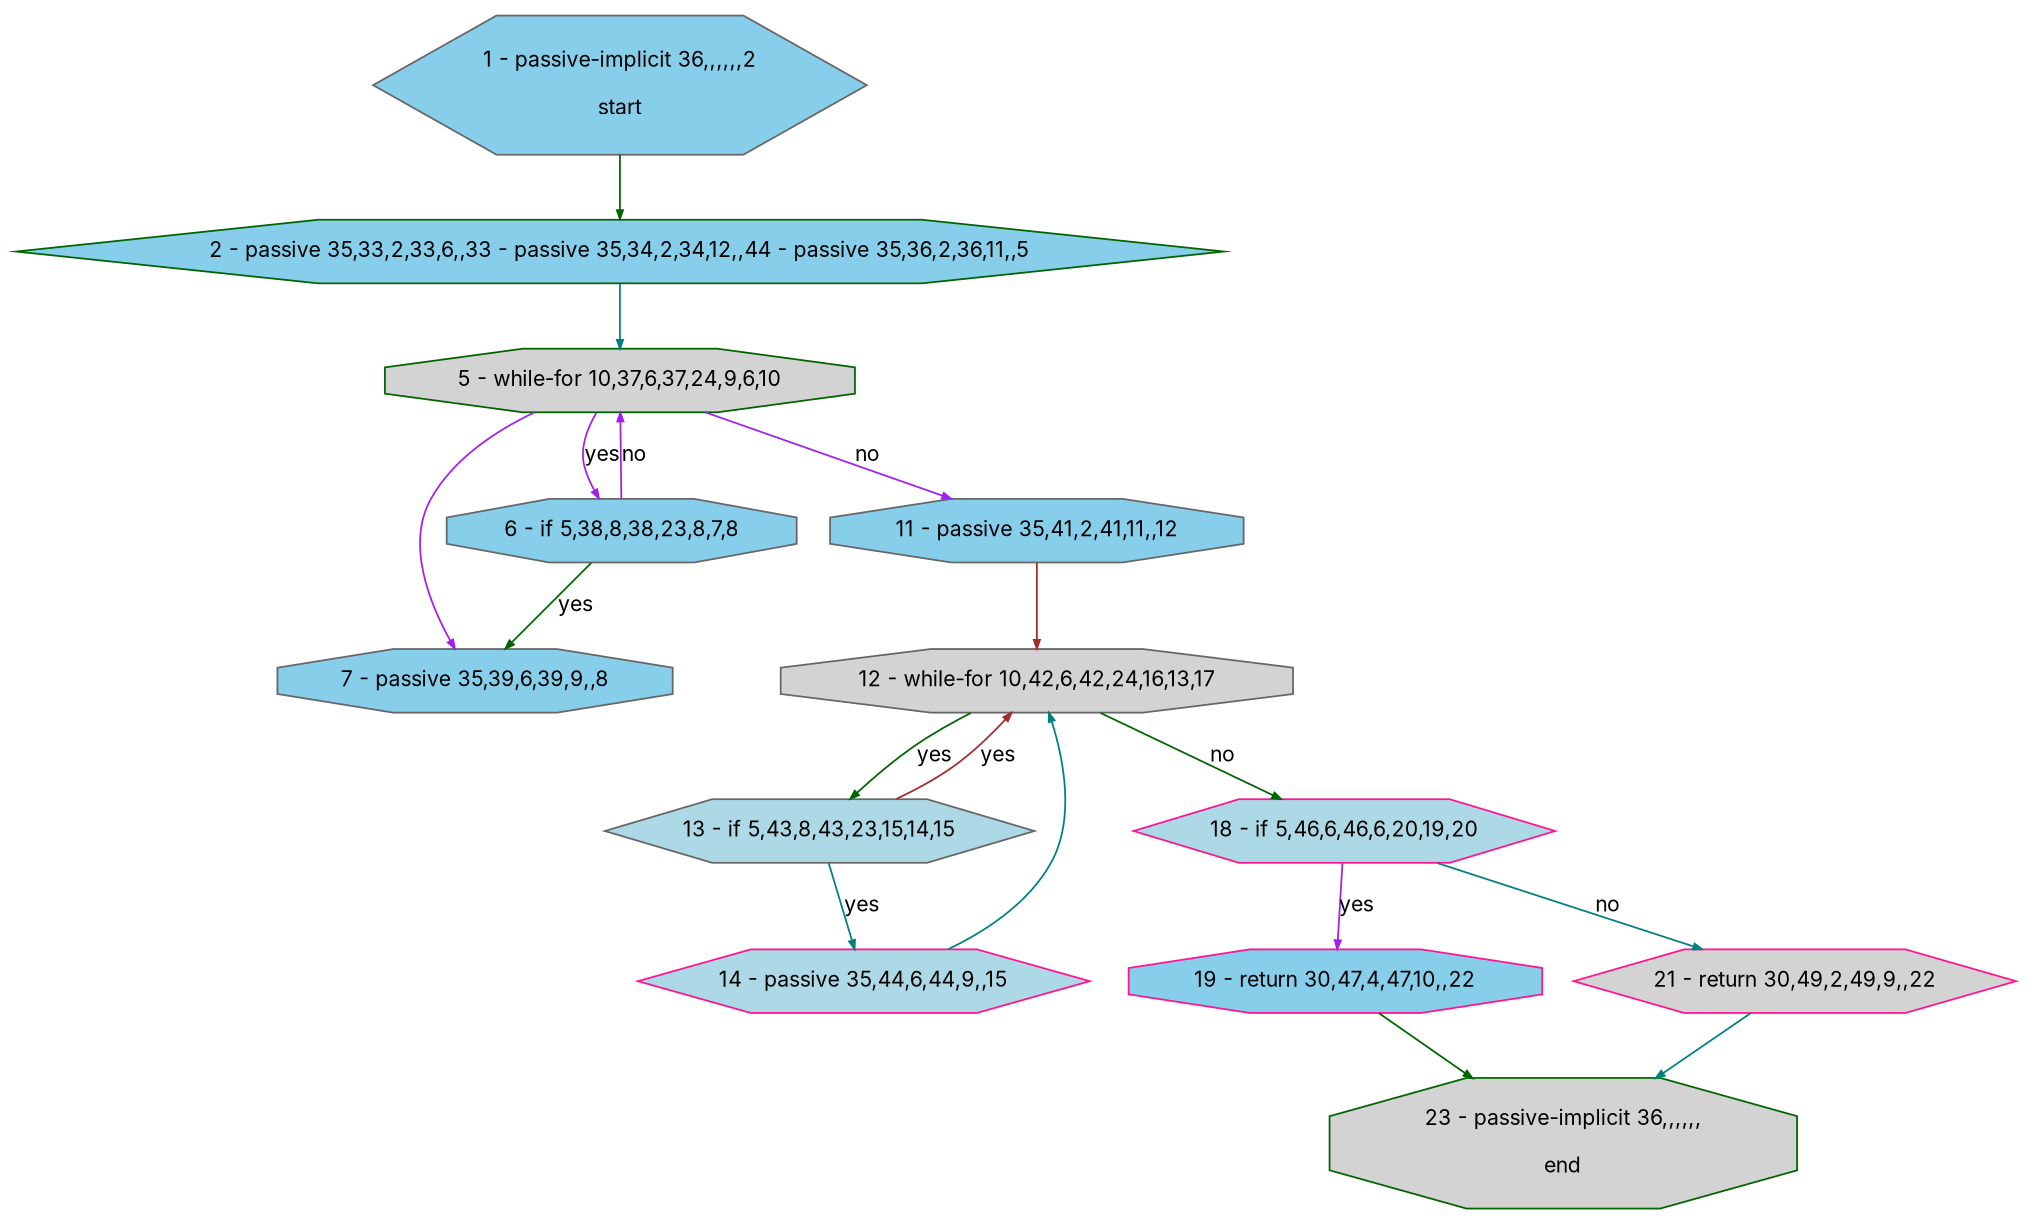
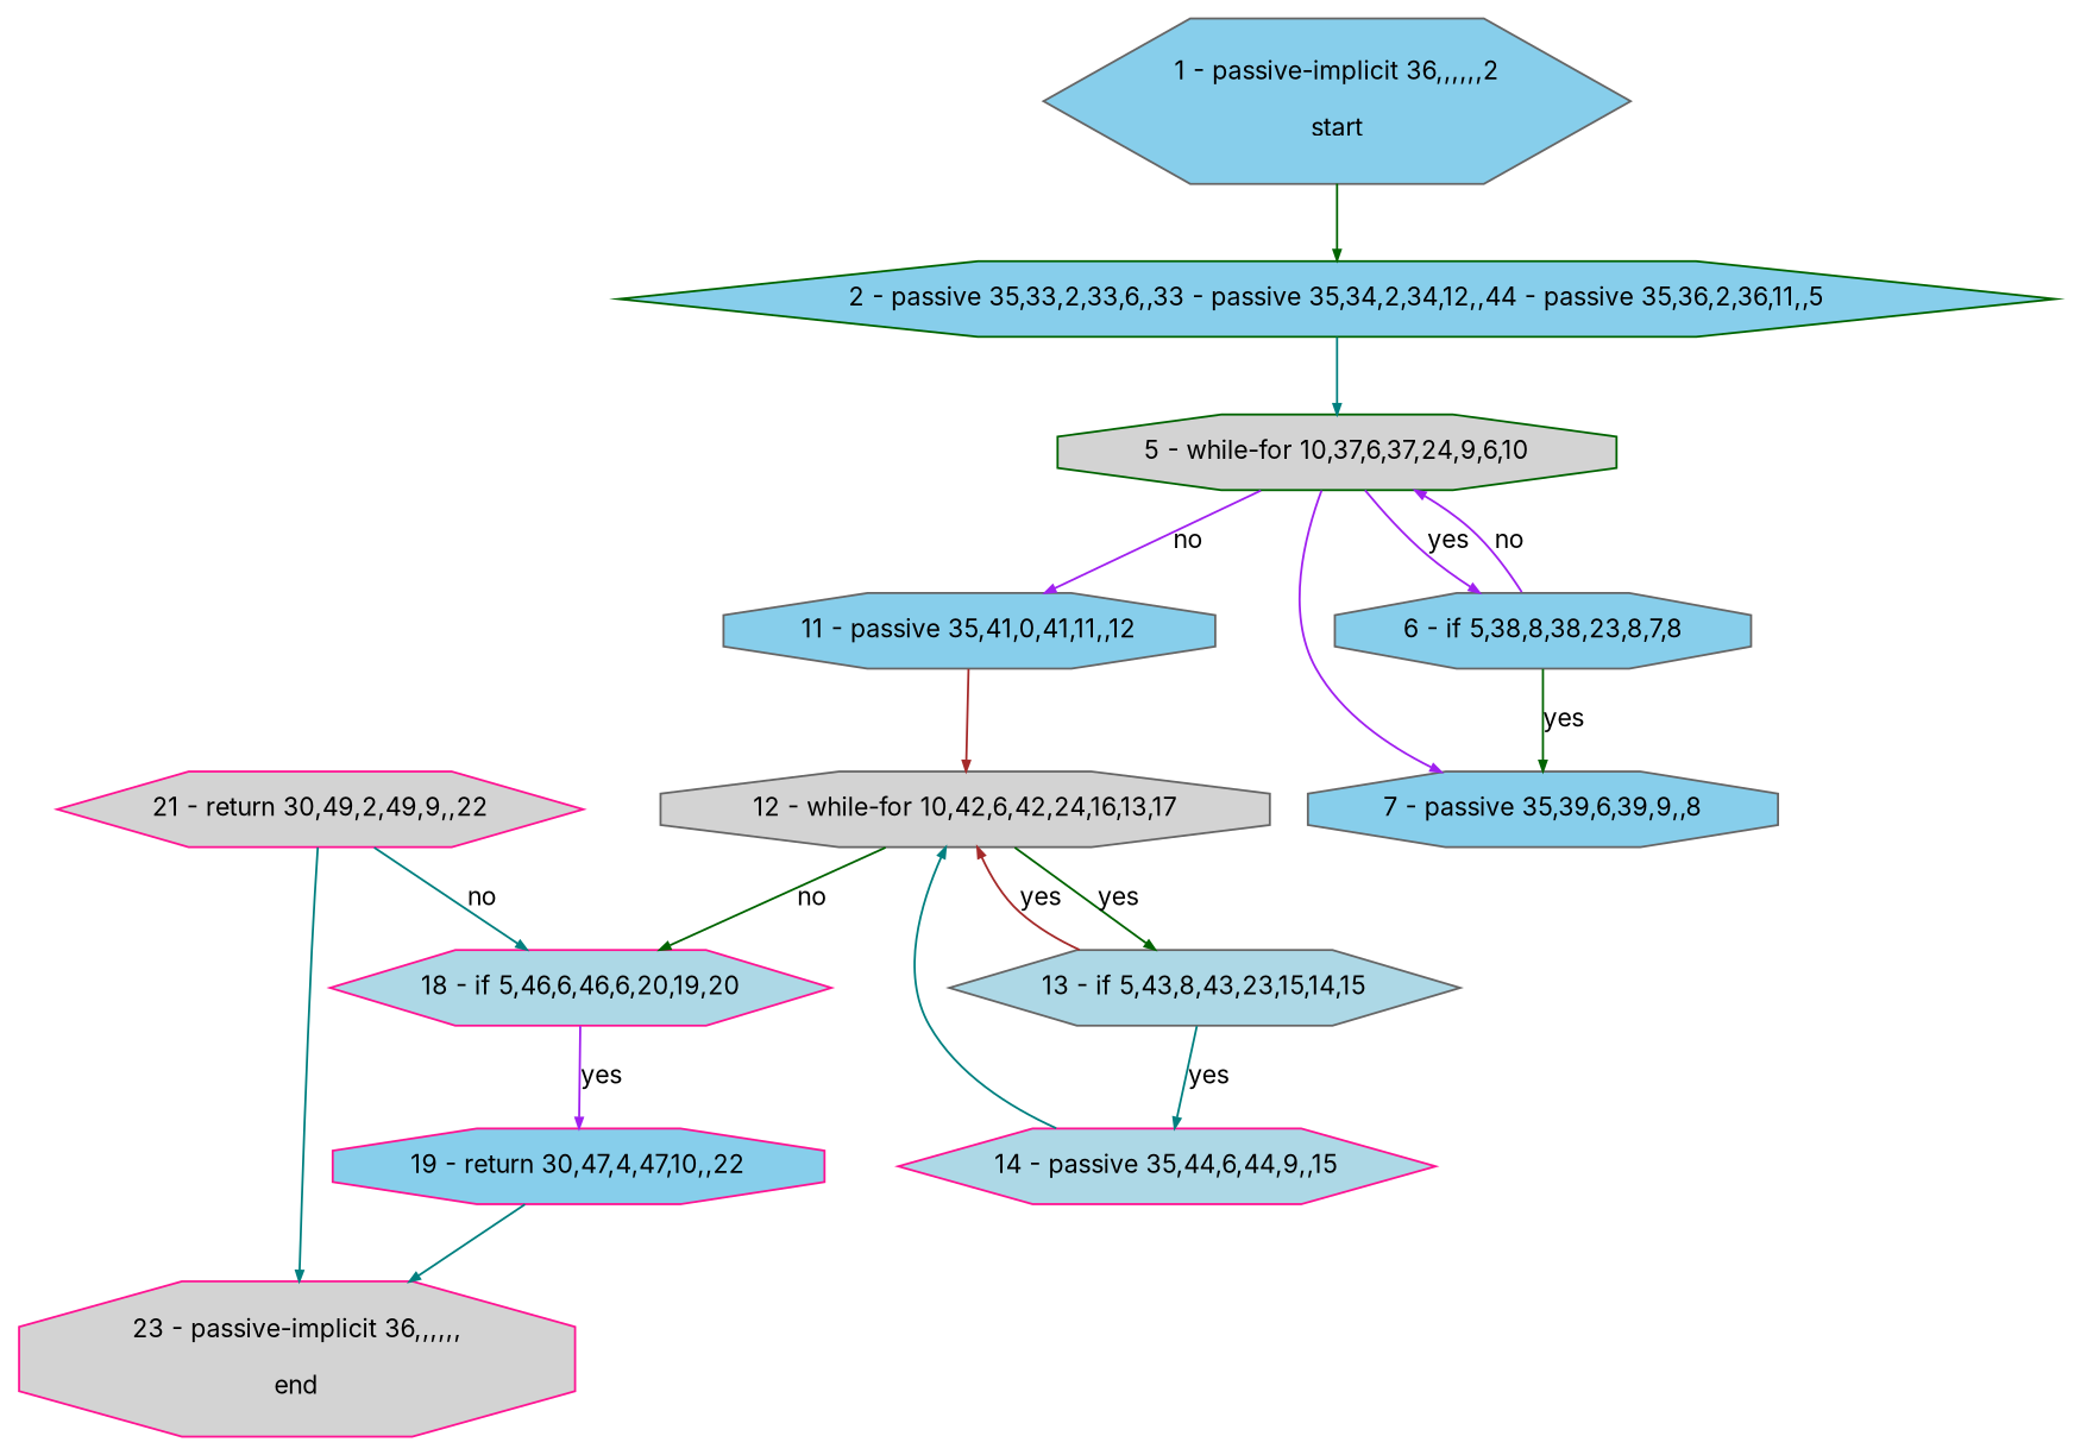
  digraph {
    bgcolor=white
    compound=true
    fillcolor="#FFFFCC"
    fontname=Inter
    fontsize=12
    pack=true
    packmode=clust
    style="rounded,filled"
    node [color=gray40 compound=true fillcolor=skyblue fixedsize=false fontname=Inter fontsize=12 node_initialized=no shape=octagon style=filled]
    edge [arrowhead=normal arrowsize=0.5 arrowtail=none color=teal compound=true dir=forward fontcolor=black fontname=Inter fontsize=12]
    n1 [color=darkgreen label="2 - passive 35,33,2,33,6,,33 - passive 35,34,2,34,12,,44 - passive 35,36,2,36,11,,5" shape=hexagon]
    n2 [color=darkgreen fillcolor=lightgrey label="5 - while-for 10,37,6,37,24,9,6,10"]
    n3 [label="6 - if 5,38,8,38,23,8,7,8"]
-   n4 [label="11 - passive 35,41,2,41,11,,12"]
+   n4 [label="11 - passive 35,41,0,41,11,,12"]
    n5 [label="7 - passive 35,39,6,39,9,,8"]
    n6 [label="1 - passive-implicit 36,,,,,,2\n\nstart" shape=hexagon]
    n7 [fillcolor=lightgrey label="12 - while-for 10,42,6,42,24,16,13,17"]
    n8 [fillcolor=lightblue label="13 - if 5,43,8,43,23,15,14,15" shape=hexagon]
    n9 [color=deeppink fillcolor=lightblue label="18 - if 5,46,6,46,6,20,19,20" shape=hexagon]
    n10 [color=deeppink fillcolor=lightblue label="14 - passive 35,44,6,44,9,,15" shape=hexagon]
    n11 [color=deeppink label="19 - return 30,47,4,47,10,,22"]
    n12 [color=deeppink fillcolor=lightgrey label="21 - return 30,49,2,49,9,,22" shape=hexagon]
-   n13 [color=darkgreen fillcolor=lightgrey label="23 - passive-implicit 36,,,,,,\n\nend"]
+   n13 [color=deeppink fillcolor=lightgrey label="23 - passive-implicit 36,,,,,,\n\nend"]
    n1 -> n2
    n2 -> n3 [color=purple label=yes]
    n2 -> n4 [color=purple label=no]
    n2 -> n5 [color=purple]
    n3 -> n2 [color=purple label=no]
    n3 -> n5 [color=darkgreen label=yes]
    n4 -> n7 [color=brown]
    n6 -> n1 [color=darkgreen]
    n7 -> n8 [color=darkgreen label=yes]
    n7 -> n9 [color=darkgreen label=no]
    n8 -> n7 [color=brown label=yes]
    n8 -> n10 [label=yes]
    n9 -> n11 [color=purple label=yes]
-   n9 -> n12 [label=no]
+   n12 -> n9 [label=no]
    n10 -> n7
-   n11 -> n13 [color=darkgreen]
+   n11 -> n13
    n12 -> n13
  }
